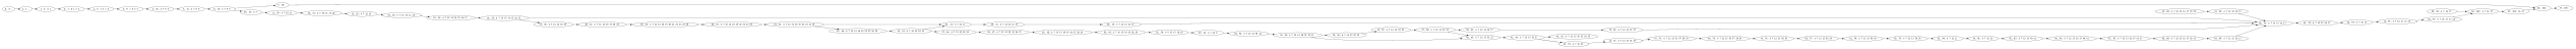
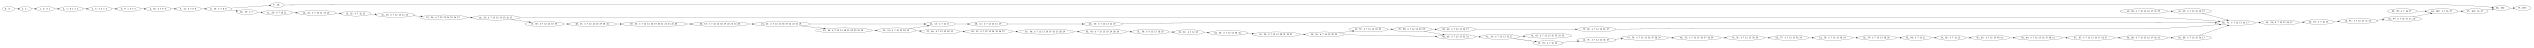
  digraph {
    fontname="JetBrains Mono"
    rankdir=LR
    node [fontname="JetBrains Mono"]
    edge [fontname="JetBrains Mono"]
    n1 [label="0, 0: "]
    n2 [label="1, 1: "]
    n3 [label="2, 2: 0 1 "]
    n4 [label="3, 4: 0 1 2 3 "]
    n5 [label="4, 5: 2 3 4 5 "]
    n6 [label="5, 9: 4 5 6 7 "]
    n7 [label="6, 10: 6 7 8 9 "]
    n8 [label="7, 11: 6 7 8 9 "]
    n9 [label="8, 15: 6 7 8 9 "]
    n10 [label="9, 18: "]
    n11 [label="10, 19: 6 7 "]
    n12 [label="68, 104: "]
-   n13 [label="11, 30: 6 7 10 11"]
+   n13 [label="11, 20: 6 7 10 11 "]
    n14 [label="69, 105: "]
    n15 [label="12, 21: 6 7 10 11 12 13 "]
    n16 [label="13, 22: 6 7 12 13 "]
    n17 [label="14, 23: 6 7 12 13 14 15 "]
    n18 [label="15, 24: 6 7 12 13 14 15 16 17 "]
    n19 [label="16, 25: 6 7 12 13 14 15 16 17 "]
    n20 [label="17, 30: 6 7 12 13 18 19 "]
    n21 [label="60, 91: 6 7 12 13 16 17 "]
    n22 [label="18, 31: 6 7 12 13 18 19 20 21 "]
    n23 [label="61, 92: 6 7 12 13 16 17 "]
    n24 [label="19, 32: 6 7 12 13 18 19 20 21 22 23 24 25 "]
    n25 [label="20, 33: 6 7 12 13 18 19 22 23 24 25 "]
    n26 [label="21, 34: 6 7 12 13 18 19 22 23 24 25 "]
    n27 [label="22, 40: 6 7 12 13 18 19 22 23 24 25 "]
    n28 [label="24, 43: 6 7 12 13 "]
    n29 [label="23, 41: 6 7 12 13 18 19 "]
    n30 [label="25, 44: 6 7 12 13 16 17 "]
    n31 [label="27, 46: 6 7 12 13 18 19 "]
    n32 [label="28, 47: 6 7 12 13 18 19 26 27 "]
    n33 [label="26, 45: 6 7 12 13 16 17 "]
    n34 [label="29, 48: 6 7 12 13 18 19 26 27 28 29 "]
    n35 [label="30, 49: 6 7 12 13 18 19 28 29 "]
    n36 [label="31, 50: 6 8 12 13 18 19"]
-   n37 [label="22, 51: 6 7 12 13"]
+   n37 [label="32, 51: 6 7 12 13 "]
    n38 [label="33, 52: 6 7 12 13 30 31 "]
    n39 [label="34, 53: 6 7 12 13 30 31 32 33 "]
    n40 [label="35, 54: 6 7 12 13 32 33 "]
    n41 [label="36, 57: 6 7 12 13 32 33 "]
    n42 [label="40, 63: 6 7 12 13 32 33 "]
    n43 [label="37, 58: 6 7 12 13 32 33 "]
    n44 [label="41, 64: 6 7 12 13 32 33 "]
    n45 [label="38, 61: 6 7 12 13 16 17 "]
    n46 [label="39, 62: 6 7 12 13 16 17 "]
    n47 [label="42, 67: 6 7 12 13 32 33 34 35 "]
    n48 [label="45, 70: 6 7 12 13 "]
    n49 [label="46, 71: 6 7 12 13 36 37 "]
    n50 [label="43, 68: 6 7 12 13 16 17 34 35 "]
    n51 [label="44, 69: 6 7 12 13 16 17 "]
    n52 [label="47, 74: 6 7 12 13 36 37 38 39 "]
    n53 [label="48, 75: 6 7 12 13 36 37 38 39 "]
    n54 [label="49, 76: 6 7 12 13 38 39 "]
    n55 [label="50, 77: 6 7 12 13 38 39 "]
    n56 [label="51, 78: 6 7 12 13 38 39 "]
    n57 [label="52, 79: 6 7 12 13 38 39 "]
    n58 [label="53, 80: 6 7 12 13 "]
    n59 [label="54, 82: 6 7 12 13 "]
    n60 [label="55, 83: 6 7 12 13 40 41 "]
    n61 [label="56, 84: 6 7 12 13 16 17 40 41 "]
    n62 [label="57, 87: 6 7 12 13 16 17 42 43 "]
    n63 [label="58, 88: 6 7 12 13 16 17 42 43 "]
    n64 [label="59, 89: 6 7 12 13 16 17 "]
    n65 [label="62, 93: 6 7 16 17 "]
    n66 [label="63, 96: 6 7 16 17 44 45 "]
    n67 [label="64, 97: 6 7 16 17 44 45 "]
    n68 [label="66, 102: 6 7 16 17 "]
    n69 [label="65, 98: 6 7 16 17 "]
    n70 [label="67, 103: 16 17 "]
    n1 -> n2
    n2 -> n3
    n3 -> n4
    n4 -> n5
    n5 -> n6
    n6 -> n7
    n7 -> n8
    n8 -> n9
    n9 -> n10
    n9 -> n11
    n10 -> n12
    n11 -> n13
    n12 -> n14
    n13 -> n15
    n15 -> n16
    n16 -> n17
    n17 -> n18
    n18 -> n19
    n19 -> n20
    n19 -> n21
    n20 -> n22
    n21 -> n23
    n22 -> n24
    n23 -> n65
    n24 -> n25
    n25 -> n26
    n26 -> n27
    n26 -> n28
    n27 -> n29
    n28 -> n30
    n29 -> n28
    n29 -> n31
    n30 -> n33
    n31 -> n32
    n32 -> n34
    n33 -> n21
    n34 -> n35
    n35 -> n36
    n36 -> n37
    n37 -> n38
    n38 -> n39
    n39 -> n40
    n40 -> n41
-   n39 -> n42
+   n40 -> n42
    n41 -> n43
    n42 -> n44
    n43 -> n42
    n43 -> n45
    n44 -> n47
    n44 -> n48
    n45 -> n46
    n46 -> n21
    n48 -> n49
    n49 -> n52
    n50 -> n51
    n51 -> n21
    n52 -> n53
    n53 -> n54
    n54 -> n55
    n55 -> n56
    n56 -> n57
    n57 -> n58
    n58 -> n59
    n59 -> n60
    n60 -> n61
    n61 -> n62
    n62 -> n63
    n63 -> n64
    n64 -> n21
    n65 -> n66
    n66 -> n67
    n67 -> n68
    n68 -> n70
    n69 -> n68
    n70 -> n12
  }
